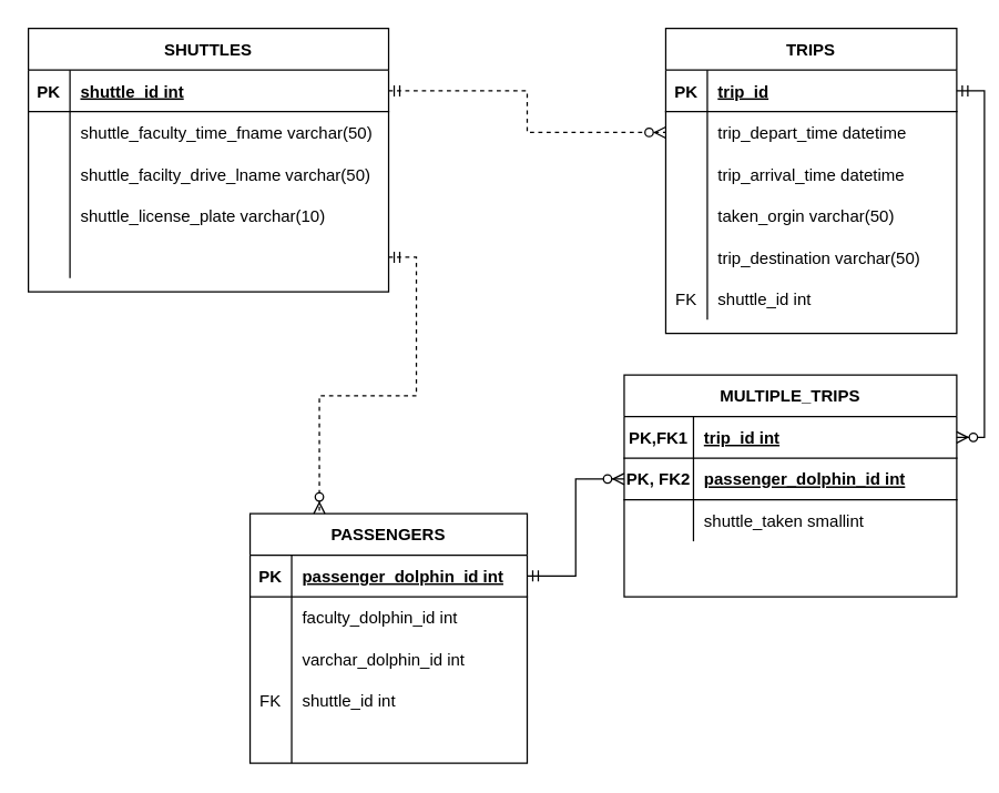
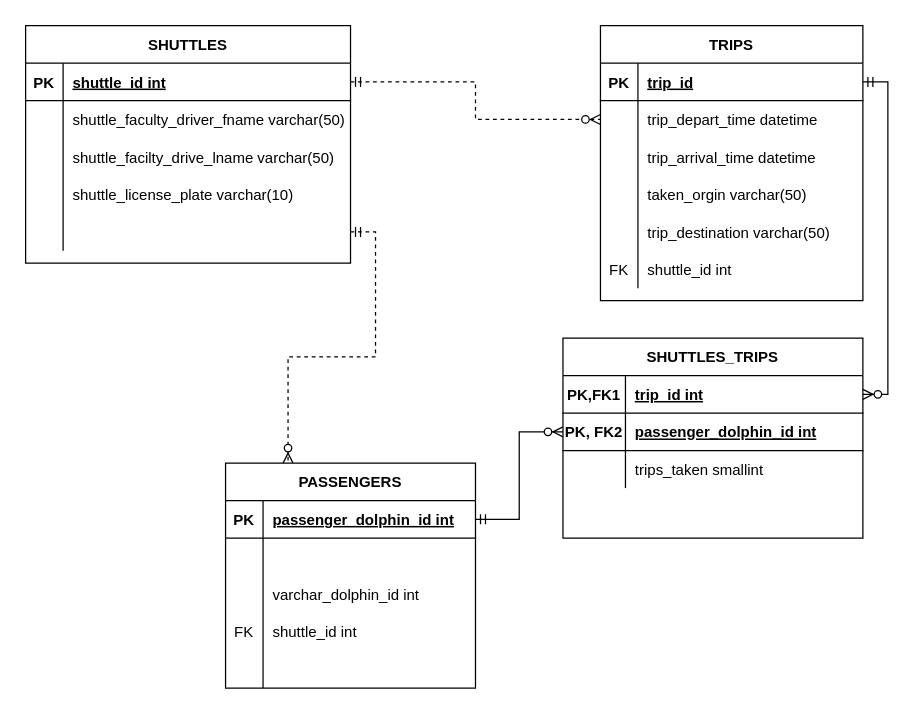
  <mxCell id="0" />
  <mxCell id="1" parent="0" />
  <mxCell id="2" value="SHUTTLES" style="shape=table;startSize=30;container=1;collapsible=1;childLayout=tableLayout;fixedRows=1;rowLines=0;fontStyle=1;align=center;resizeLast=1;" parent="1" vertex="1"><mxGeometry x="20" y="20" width="260" height="190" as="geometry" /></mxCell>
  <mxCell id="3" value="" style="shape=partialRectangle;collapsible=0;dropTarget=0;pointerEvents=0;fillColor=none;top=0;left=0;bottom=1;right=0;points=[[0,0.5],[1,0.5]];portConstraint=eastwest;" parent="2" vertex="1"><mxGeometry y="30" width="260" height="30" as="geometry" /></mxCell>
  <mxCell id="4" value="PK" style="shape=partialRectangle;connectable=0;fillColor=none;top=0;left=0;bottom=0;right=0;fontStyle=1;overflow=hidden;" parent="3" vertex="1"><mxGeometry width="30" height="30" as="geometry" /></mxCell>
  <mxCell id="5" value="shuttle_id int" style="shape=partialRectangle;connectable=0;fillColor=none;top=0;left=0;bottom=0;right=0;align=left;spacingLeft=6;fontStyle=5;overflow=hidden;" parent="3" vertex="1"><mxGeometry x="30" width="230" height="30" as="geometry" /></mxCell>
  <mxCell id="6" value="" style="shape=partialRectangle;collapsible=0;dropTarget=0;pointerEvents=0;fillColor=none;top=0;left=0;bottom=0;right=0;points=[[0,0.5],[1,0.5]];portConstraint=eastwest;" parent="2" vertex="1"><mxGeometry y="60" width="260" height="30" as="geometry" /></mxCell>
  <mxCell id="7" value="" style="shape=partialRectangle;connectable=0;fillColor=none;top=0;left=0;bottom=0;right=0;editable=1;overflow=hidden;" parent="6" vertex="1"><mxGeometry width="30" height="30" as="geometry" /></mxCell>
- <mxCell id="8" value="shuttle_faculty_time_fname varchar(50)" style="shape=partialRectangle;connectable=0;fillColor=none;top=0;left=0;bottom=0;right=0;align=left;spacingLeft=6;overflow=hidden;" parent="6" vertex="1"><mxGeometry x="30" width="230" height="30" as="geometry" /></mxCell>
+ <mxCell id="8" value="shuttle_faculty_driver_fname varchar(50)" style="shape=partialRectangle;connectable=0;fillColor=none;top=0;left=0;bottom=0;right=0;align=left;spacingLeft=6;overflow=hidden;" parent="6" vertex="1"><mxGeometry x="30" width="230" height="30" as="geometry" /></mxCell>
  <mxCell id="9" value="" style="shape=partialRectangle;collapsible=0;dropTarget=0;pointerEvents=0;fillColor=none;top=0;left=0;bottom=0;right=0;points=[[0,0.5],[1,0.5]];portConstraint=eastwest;" parent="2" vertex="1"><mxGeometry y="90" width="260" height="30" as="geometry" /></mxCell>
  <mxCell id="10" value="" style="shape=partialRectangle;connectable=0;fillColor=none;top=0;left=0;bottom=0;right=0;editable=1;overflow=hidden;" parent="9" vertex="1"><mxGeometry width="30" height="30" as="geometry" /></mxCell>
  <mxCell id="11" value="shuttle_facilty_drive_lname varchar(50)" style="shape=partialRectangle;connectable=0;fillColor=none;top=0;left=0;bottom=0;right=0;align=left;spacingLeft=6;overflow=hidden;" parent="9" vertex="1"><mxGeometry x="30" width="230" height="30" as="geometry" /></mxCell>
  <mxCell id="12" value="" style="shape=partialRectangle;collapsible=0;dropTarget=0;pointerEvents=0;fillColor=none;top=0;left=0;bottom=0;right=0;points=[[0,0.5],[1,0.5]];portConstraint=eastwest;" parent="2" vertex="1"><mxGeometry y="120" width="260" height="30" as="geometry" /></mxCell>
  <mxCell id="13" value="" style="shape=partialRectangle;connectable=0;fillColor=none;top=0;left=0;bottom=0;right=0;editable=1;overflow=hidden;" parent="12" vertex="1"><mxGeometry width="30" height="30" as="geometry" /></mxCell>
  <mxCell id="14" value="shuttle_license_plate varchar(10) " style="shape=partialRectangle;connectable=0;fillColor=none;top=0;left=0;bottom=0;right=0;align=left;spacingLeft=6;overflow=hidden;" parent="12" vertex="1"><mxGeometry x="30" width="230" height="30" as="geometry" /></mxCell>
  <mxCell id="15" value="" style="shape=partialRectangle;collapsible=0;dropTarget=0;pointerEvents=0;fillColor=none;top=0;left=0;bottom=0;right=0;points=[[0,0.5],[1,0.5]];portConstraint=eastwest;" parent="2" vertex="1"><mxGeometry y="150" width="260" height="30" as="geometry" /></mxCell>
  <mxCell id="16" value="" style="shape=partialRectangle;connectable=0;fillColor=none;top=0;left=0;bottom=0;right=0;editable=1;overflow=hidden;" parent="15" vertex="1"><mxGeometry width="30" height="30" as="geometry" /></mxCell>
  <mxCell id="17" value="" style="shape=partialRectangle;connectable=0;fillColor=none;top=0;left=0;bottom=0;right=0;align=left;spacingLeft=6;overflow=hidden;" parent="15" vertex="1"><mxGeometry x="30" width="230" height="30" as="geometry" /></mxCell>
  <mxCell id="18" value="TRIPS" style="shape=table;startSize=30;container=1;collapsible=1;childLayout=tableLayout;fixedRows=1;rowLines=0;fontStyle=1;align=center;resizeLast=1;" parent="1" vertex="1"><mxGeometry x="480" y="20" width="210" height="220" as="geometry" /></mxCell>
  <mxCell id="19" value="" style="shape=partialRectangle;collapsible=0;dropTarget=0;pointerEvents=0;fillColor=none;top=0;left=0;bottom=1;right=0;points=[[0,0.5],[1,0.5]];portConstraint=eastwest;" parent="18" vertex="1"><mxGeometry y="30" width="210" height="30" as="geometry" /></mxCell>
  <mxCell id="20" value="PK" style="shape=partialRectangle;connectable=0;fillColor=none;top=0;left=0;bottom=0;right=0;fontStyle=1;overflow=hidden;" parent="19" vertex="1"><mxGeometry width="30" height="30" as="geometry" /></mxCell>
  <mxCell id="21" value="trip_id" style="shape=partialRectangle;connectable=0;fillColor=none;top=0;left=0;bottom=0;right=0;align=left;spacingLeft=6;fontStyle=5;overflow=hidden;" parent="19" vertex="1"><mxGeometry x="30" width="180" height="30" as="geometry" /></mxCell>
  <mxCell id="22" value="" style="shape=partialRectangle;collapsible=0;dropTarget=0;pointerEvents=0;fillColor=none;top=0;left=0;bottom=0;right=0;points=[[0,0.5],[1,0.5]];portConstraint=eastwest;" parent="18" vertex="1"><mxGeometry y="60" width="210" height="30" as="geometry" /></mxCell>
  <mxCell id="23" value="" style="shape=partialRectangle;connectable=0;fillColor=none;top=0;left=0;bottom=0;right=0;editable=1;overflow=hidden;" parent="22" vertex="1"><mxGeometry width="30" height="30" as="geometry" /></mxCell>
  <mxCell id="24" value="trip_depart_time datetime" style="shape=partialRectangle;connectable=0;fillColor=none;top=0;left=0;bottom=0;right=0;align=left;spacingLeft=6;overflow=hidden;" parent="22" vertex="1"><mxGeometry x="30" width="180" height="30" as="geometry" /></mxCell>
  <mxCell id="25" value="" style="shape=partialRectangle;collapsible=0;dropTarget=0;pointerEvents=0;fillColor=none;top=0;left=0;bottom=0;right=0;points=[[0,0.5],[1,0.5]];portConstraint=eastwest;" parent="18" vertex="1"><mxGeometry y="90" width="210" height="30" as="geometry" /></mxCell>
  <mxCell id="26" value="" style="shape=partialRectangle;connectable=0;fillColor=none;top=0;left=0;bottom=0;right=0;editable=1;overflow=hidden;" parent="25" vertex="1"><mxGeometry width="30" height="30" as="geometry" /></mxCell>
  <mxCell id="27" value="trip_arrival_time datetime" style="shape=partialRectangle;connectable=0;fillColor=none;top=0;left=0;bottom=0;right=0;align=left;spacingLeft=6;overflow=hidden;" parent="25" vertex="1"><mxGeometry x="30" width="180" height="30" as="geometry" /></mxCell>
  <mxCell id="28" value="" style="shape=partialRectangle;collapsible=0;dropTarget=0;pointerEvents=0;fillColor=none;top=0;left=0;bottom=0;right=0;points=[[0,0.5],[1,0.5]];portConstraint=eastwest;" parent="18" vertex="1"><mxGeometry y="120" width="210" height="30" as="geometry" /></mxCell>
  <mxCell id="29" value="" style="shape=partialRectangle;connectable=0;fillColor=none;top=0;left=0;bottom=0;right=0;editable=1;overflow=hidden;" parent="28" vertex="1"><mxGeometry width="30" height="30" as="geometry" /></mxCell>
  <mxCell id="30" value="taken_orgin varchar(50)" style="shape=partialRectangle;connectable=0;fillColor=none;top=0;left=0;bottom=0;right=0;align=left;spacingLeft=6;overflow=hidden;" parent="28" vertex="1"><mxGeometry x="30" width="180" height="30" as="geometry" /></mxCell>
  <mxCell id="31" value="" style="shape=partialRectangle;collapsible=0;dropTarget=0;pointerEvents=0;fillColor=none;top=0;left=0;bottom=0;right=0;points=[[0,0.5],[1,0.5]];portConstraint=eastwest;" parent="18" vertex="1"><mxGeometry y="150" width="210" height="30" as="geometry" /></mxCell>
  <mxCell id="32" value="" style="shape=partialRectangle;connectable=0;fillColor=none;top=0;left=0;bottom=0;right=0;editable=1;overflow=hidden;" parent="31" vertex="1"><mxGeometry width="30" height="30" as="geometry" /></mxCell>
  <mxCell id="33" value="trip_destination varchar(50)" style="shape=partialRectangle;connectable=0;fillColor=none;top=0;left=0;bottom=0;right=0;align=left;spacingLeft=6;overflow=hidden;" parent="31" vertex="1"><mxGeometry x="30" width="180" height="30" as="geometry" /></mxCell>
  <mxCell id="34" value="" style="shape=partialRectangle;collapsible=0;dropTarget=0;pointerEvents=0;fillColor=none;top=0;left=0;bottom=0;right=0;points=[[0,0.5],[1,0.5]];portConstraint=eastwest;" parent="18" vertex="1"><mxGeometry y="180" width="210" height="30" as="geometry" /></mxCell>
  <mxCell id="35" value="FK" style="shape=partialRectangle;connectable=0;fillColor=none;top=0;left=0;bottom=0;right=0;editable=1;overflow=hidden;" parent="34" vertex="1"><mxGeometry width="30" height="30" as="geometry" /></mxCell>
  <mxCell id="36" value="shuttle_id int" style="shape=partialRectangle;connectable=0;fillColor=none;top=0;left=0;bottom=0;right=0;align=left;spacingLeft=6;overflow=hidden;" parent="34" vertex="1"><mxGeometry x="30" width="180" height="30" as="geometry" /></mxCell>
  <mxCell id="37" value="PASSENGERS" style="shape=table;startSize=30;container=1;collapsible=1;childLayout=tableLayout;fixedRows=1;rowLines=0;fontStyle=1;align=center;resizeLast=1;" parent="1" vertex="1"><mxGeometry x="180" y="370" width="200" height="180" as="geometry" /></mxCell>
  <mxCell id="38" value="" style="shape=partialRectangle;collapsible=0;dropTarget=0;pointerEvents=0;fillColor=none;top=0;left=0;bottom=1;right=0;points=[[0,0.5],[1,0.5]];portConstraint=eastwest;" parent="37" vertex="1"><mxGeometry y="30" width="200" height="30" as="geometry" /></mxCell>
  <mxCell id="39" value="PK" style="shape=partialRectangle;connectable=0;fillColor=none;top=0;left=0;bottom=0;right=0;fontStyle=1;overflow=hidden;" parent="38" vertex="1"><mxGeometry width="30" height="30" as="geometry" /></mxCell>
  <mxCell id="40" value="passenger_dolphin_id int" style="shape=partialRectangle;connectable=0;fillColor=none;top=0;left=0;bottom=0;right=0;align=left;spacingLeft=6;fontStyle=5;overflow=hidden;" parent="38" vertex="1"><mxGeometry x="30" width="170" height="30" as="geometry" /></mxCell>
  <mxCell id="41" value="" style="shape=partialRectangle;collapsible=0;dropTarget=0;pointerEvents=0;fillColor=none;top=0;left=0;bottom=0;right=0;points=[[0,0.5],[1,0.5]];portConstraint=eastwest;" parent="37" vertex="1"><mxGeometry y="60" width="200" height="30" as="geometry" /></mxCell>
  <mxCell id="42" value="" style="shape=partialRectangle;connectable=0;fillColor=none;top=0;left=0;bottom=0;right=0;editable=1;overflow=hidden;" parent="41" vertex="1"><mxGeometry width="30" height="30" as="geometry" /></mxCell>
- <mxCell id="43" value="faculty_dolphin_id int" style="shape=partialRectangle;connectable=0;fillColor=none;top=0;left=0;bottom=0;right=0;align=left;spacingLeft=6;overflow=hidden;" parent="41" vertex="1"><mxGeometry x="30" width="170" height="30" as="geometry" /></mxCell>
  <mxCell id="44" value="" style="shape=partialRectangle;collapsible=0;dropTarget=0;pointerEvents=0;fillColor=none;top=0;left=0;bottom=0;right=0;points=[[0,0.5],[1,0.5]];portConstraint=eastwest;" parent="37" vertex="1"><mxGeometry y="90" width="200" height="30" as="geometry" /></mxCell>
  <mxCell id="45" value="" style="shape=partialRectangle;connectable=0;fillColor=none;top=0;left=0;bottom=0;right=0;editable=1;overflow=hidden;" parent="44" vertex="1"><mxGeometry width="30" height="30" as="geometry" /></mxCell>
  <mxCell id="46" value="varchar_dolphin_id int" style="shape=partialRectangle;connectable=0;fillColor=none;top=0;left=0;bottom=0;right=0;align=left;spacingLeft=6;overflow=hidden;" parent="44" vertex="1"><mxGeometry x="30" width="170" height="30" as="geometry" /></mxCell>
  <mxCell id="47" value="" style="shape=partialRectangle;collapsible=0;dropTarget=0;pointerEvents=0;fillColor=none;top=0;left=0;bottom=0;right=0;points=[[0,0.5],[1,0.5]];portConstraint=eastwest;" parent="37" vertex="1"><mxGeometry y="120" width="200" height="30" as="geometry" /></mxCell>
  <mxCell id="48" value="FK" style="shape=partialRectangle;connectable=0;fillColor=none;top=0;left=0;bottom=0;right=0;fontStyle=0;overflow=hidden;" parent="47" vertex="1"><mxGeometry width="30" height="30" as="geometry" /></mxCell>
  <mxCell id="49" value="shuttle_id int" style="shape=partialRectangle;connectable=0;fillColor=none;top=0;left=0;bottom=0;right=0;align=left;spacingLeft=6;fontStyle=0;overflow=hidden;" parent="47" vertex="1"><mxGeometry x="30" width="170" height="30" as="geometry" /></mxCell>
  <mxCell id="50" value="" style="shape=partialRectangle;collapsible=0;dropTarget=0;pointerEvents=0;fillColor=none;top=0;left=0;bottom=0;right=0;points=[[0,0.5],[1,0.5]];portConstraint=eastwest;" parent="37" vertex="1"><mxGeometry y="150" width="200" height="30" as="geometry" /></mxCell>
  <mxCell id="51" value="" style="shape=partialRectangle;connectable=0;fillColor=none;top=0;left=0;bottom=0;right=0;editable=1;overflow=hidden;" parent="50" vertex="1"><mxGeometry width="30" height="30" as="geometry" /></mxCell>
  <mxCell id="52" value="" style="shape=partialRectangle;connectable=0;fillColor=none;top=0;left=0;bottom=0;right=0;align=left;spacingLeft=6;overflow=hidden;" parent="50" vertex="1"><mxGeometry x="30" width="170" height="30" as="geometry" /></mxCell>
  <mxCell id="53" style="edgeStyle=orthogonalEdgeStyle;rounded=0;orthogonalLoop=1;jettySize=auto;html=1;exitX=1;exitY=0.5;exitDx=0;exitDy=0;entryX=0.25;entryY=0;entryDx=0;entryDy=0;startArrow=ERmandOne;startFill=0;endArrow=ERzeroToMany;endFill=1;dashed=1;" parent="1" source="15" target="37" edge="1"><mxGeometry relative="1" as="geometry" /></mxCell>
  <mxCell id="54" style="edgeStyle=orthogonalEdgeStyle;rounded=0;orthogonalLoop=1;jettySize=auto;html=1;exitX=1;exitY=0.5;exitDx=0;exitDy=0;startArrow=ERmandOne;startFill=0;endArrow=ERzeroToMany;endFill=1;entryX=0;entryY=0.5;entryDx=0;entryDy=0;dashed=1;" parent="1" source="3" target="22" edge="1"><mxGeometry relative="1" as="geometry" /></mxCell>
- <mxCell id="55" value="MULTIPLE_TRIPS" style="shape=table;startSize=30;container=1;collapsible=1;childLayout=tableLayout;fixedRows=1;rowLines=0;fontStyle=1;align=center;resizeLast=1;" parent="1" vertex="1"><mxGeometry x="450" y="270" width="240" height="160" as="geometry" /></mxCell>
+ <mxCell id="55" value="SHUTTLES_TRIPS" style="shape=table;startSize=30;container=1;collapsible=1;childLayout=tableLayout;fixedRows=1;rowLines=0;fontStyle=1;align=center;resizeLast=1;" parent="1" vertex="1"><mxGeometry x="450" y="270" width="240" height="160" as="geometry" /></mxCell>
  <mxCell id="56" value="" style="shape=partialRectangle;collapsible=0;dropTarget=0;pointerEvents=0;fillColor=none;top=0;left=0;bottom=1;right=0;points=[[0,0.5],[1,0.5]];portConstraint=eastwest;" parent="55" vertex="1"><mxGeometry y="30" width="240" height="30" as="geometry" /></mxCell>
  <mxCell id="57" value="PK,FK1" style="shape=partialRectangle;connectable=0;fillColor=none;top=0;left=0;bottom=0;right=0;fontStyle=1;overflow=hidden;" parent="56" vertex="1"><mxGeometry width="50" height="30" as="geometry" /></mxCell>
  <mxCell id="58" value="trip_id int" style="shape=partialRectangle;connectable=0;fillColor=none;top=0;left=0;bottom=0;right=0;align=left;spacingLeft=6;fontStyle=5;overflow=hidden;" parent="56" vertex="1"><mxGeometry x="50" width="190" height="30" as="geometry" /></mxCell>
  <mxCell id="59" value="" style="shape=partialRectangle;collapsible=0;dropTarget=0;pointerEvents=0;fillColor=none;top=0;left=0;bottom=1;right=0;points=[[0,0.5],[1,0.5]];portConstraint=eastwest;" parent="55" vertex="1"><mxGeometry y="60" width="240" height="30" as="geometry" /></mxCell>
  <mxCell id="60" value="PK, FK2" style="shape=partialRectangle;connectable=0;fillColor=none;top=0;left=0;bottom=0;right=0;fontStyle=1;overflow=hidden;" parent="59" vertex="1"><mxGeometry width="50" height="30" as="geometry" /></mxCell>
  <mxCell id="61" value="passenger_dolphin_id int" style="shape=partialRectangle;connectable=0;fillColor=none;top=0;left=0;bottom=0;right=0;align=left;spacingLeft=6;fontStyle=5;overflow=hidden;" parent="59" vertex="1"><mxGeometry x="50" width="190" height="30" as="geometry" /></mxCell>
  <mxCell id="62" value="" style="shape=partialRectangle;collapsible=0;dropTarget=0;pointerEvents=0;fillColor=none;top=0;left=0;bottom=0;right=0;points=[[0,0.5],[1,0.5]];portConstraint=eastwest;" parent="55" vertex="1"><mxGeometry y="90" width="240" height="30" as="geometry" /></mxCell>
  <mxCell id="63" value="" style="shape=partialRectangle;connectable=0;fillColor=none;top=0;left=0;bottom=0;right=0;editable=1;overflow=hidden;" parent="62" vertex="1"><mxGeometry width="50" height="30" as="geometry" /></mxCell>
- <mxCell id="64" value="shuttle_taken smallint" style="shape=partialRectangle;connectable=0;fillColor=none;top=0;left=0;bottom=0;right=0;align=left;spacingLeft=6;overflow=hidden;" parent="62" vertex="1"><mxGeometry x="50" width="190" height="30" as="geometry" /></mxCell>
+ <mxCell id="64" value="trips_taken smallint" style="shape=partialRectangle;connectable=0;fillColor=none;top=0;left=0;bottom=0;right=0;align=left;spacingLeft=6;overflow=hidden;" parent="62" vertex="1"><mxGeometry x="50" width="190" height="30" as="geometry" /></mxCell>
  <mxCell id="65" value="" style="shape=partialRectangle;collapsible=0;dropTarget=0;pointerEvents=0;fillColor=none;top=0;left=0;bottom=0;right=0;points=[[0,0.5],[1,0.5]];portConstraint=eastwest;" parent="55" vertex="1"><mxGeometry y="120" width="240" height="30" as="geometry" /></mxCell>
  <mxCell id="66" value="" style="shape=partialRectangle;connectable=0;fillColor=none;top=0;left=0;bottom=0;right=0;editable=1;overflow=hidden;" parent="65" vertex="1"><mxGeometry width="50" height="30" as="geometry" /></mxCell>
  <mxCell id="67" style="edgeStyle=orthogonalEdgeStyle;rounded=0;orthogonalLoop=1;jettySize=auto;html=1;exitX=1;exitY=0.5;exitDx=0;exitDy=0;entryX=0;entryY=0.5;entryDx=0;entryDy=0;startArrow=ERmandOne;startFill=0;endArrow=ERzeroToMany;endFill=1;" parent="1" source="38" target="59" edge="1"><mxGeometry relative="1" as="geometry" /></mxCell>
  <mxCell id="68" style="edgeStyle=orthogonalEdgeStyle;rounded=0;orthogonalLoop=1;jettySize=auto;html=1;exitX=1;exitY=0.5;exitDx=0;exitDy=0;entryX=1;entryY=0.5;entryDx=0;entryDy=0;startArrow=ERzeroToMany;startFill=1;endArrow=ERmandOne;endFill=0;" parent="1" source="56" target="19" edge="1"><mxGeometry relative="1" as="geometry" /></mxCell>
